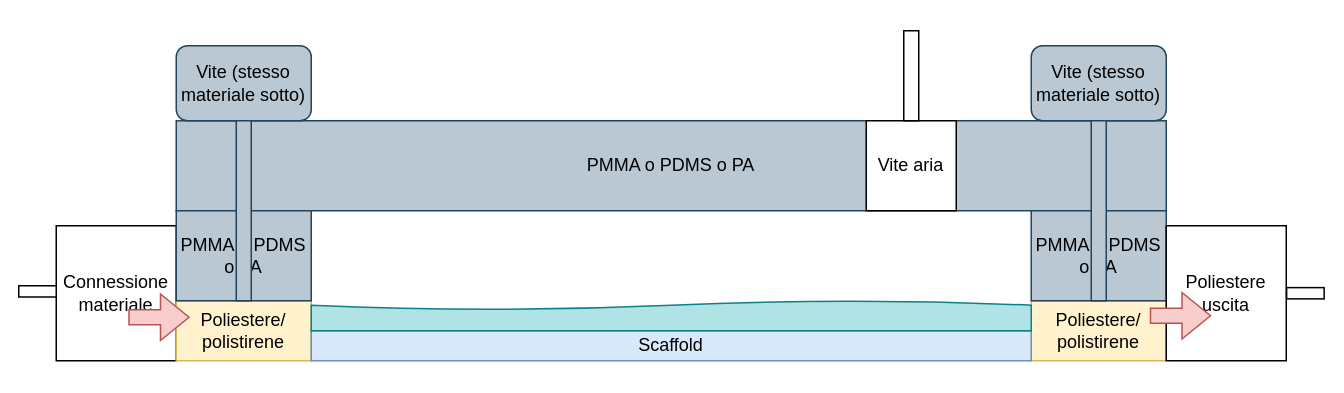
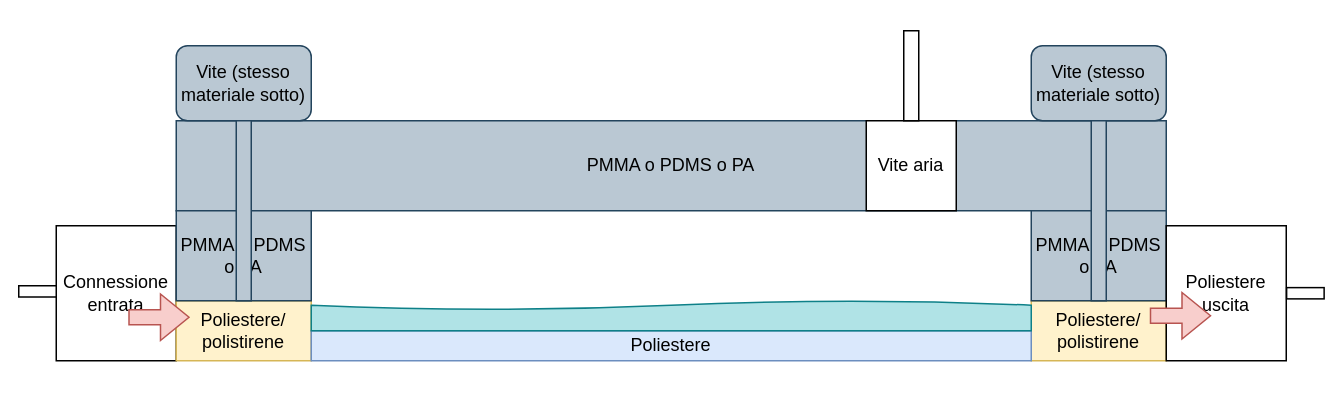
  <mxCell id="0" />
  <mxCell id="1" parent="0" />
- <mxCell id="2" value="Connessione materiale" style="rounded=0;whiteSpace=wrap;html=1;" vertex="1" parent="1"><mxGeometry x="37" y="150" width="80" height="90" as="geometry" /></mxCell>
+ <mxCell id="2" value="Connessione entrata" style="rounded=0;whiteSpace=wrap;html=1;" vertex="1" parent="1"><mxGeometry x="37" y="150" width="80" height="90" as="geometry" /></mxCell>
  <mxCell id="3" value="PMMA o PDMS o PA" style="rounded=0;whiteSpace=wrap;html=1;fillColor=#bac8d3;strokeColor=#23445d;" vertex="1" parent="1"><mxGeometry x="117" y="80" width="660" height="60" as="geometry" /></mxCell>
  <mxCell id="4" value="&lt;div&gt;Poliestere/&lt;/div&gt;&lt;div&gt;polistirene&lt;/div&gt;" style="rounded=0;whiteSpace=wrap;html=1;fillColor=#fff2cc;strokeColor=#d6b656;" vertex="1" parent="1"><mxGeometry x="117" y="200" width="90" height="40" as="geometry" /></mxCell>
  <mxCell id="5" value="&lt;div&gt;Poliestere/&lt;/div&gt;&lt;div&gt;polistirene&lt;/div&gt;" style="rounded=0;whiteSpace=wrap;html=1;fillColor=#fff2cc;strokeColor=#d6b656;" vertex="1" parent="1"><mxGeometry x="687" y="200" width="90" height="40" as="geometry" /></mxCell>
- <mxCell id="6" value="Scaffold" style="rounded=0;whiteSpace=wrap;html=1;fillColor=#dae8fc;strokeColor=#6c8ebf;" vertex="1" parent="1"><mxGeometry x="207" y="220" width="480" height="20" as="geometry" /></mxCell>
+ <mxCell id="6" value="Poliestere" style="rounded=0;whiteSpace=wrap;html=1;fillColor=#dae8fc;strokeColor=#6c8ebf;" vertex="1" parent="1"><mxGeometry x="207" y="220" width="480" height="20" as="geometry" /></mxCell>
  <mxCell id="7" value="PMMA o PDMS o PA" style="rounded=0;whiteSpace=wrap;html=1;fillColor=#bac8d3;strokeColor=#23445d;" vertex="1" parent="1"><mxGeometry x="117" y="140" width="90" height="60" as="geometry" /></mxCell>
  <mxCell id="8" value="&lt;div&gt;PMMA o PDMS&lt;/div&gt;&lt;div&gt;o PA&lt;br&gt;&lt;/div&gt;" style="rounded=0;whiteSpace=wrap;html=1;fillColor=#bac8d3;strokeColor=#23445d;" vertex="1" parent="1"><mxGeometry x="687" y="140" width="90" height="60" as="geometry" /></mxCell>
  <mxCell id="9" value="Vite (stesso materiale sotto)" style="rounded=1;whiteSpace=wrap;html=1;fillColor=#bac8d3;strokeColor=#23445d;" vertex="1" parent="1"><mxGeometry x="117" y="30" width="90" height="50" as="geometry" /></mxCell>
  <mxCell id="10" value="Vite (stesso materiale sotto)" style="rounded=1;whiteSpace=wrap;html=1;fillColor=#bac8d3;strokeColor=#23445d;" vertex="1" parent="1"><mxGeometry x="687" y="30" width="90" height="50" as="geometry" /></mxCell>
  <mxCell id="11" value="" style="shape=document;whiteSpace=wrap;html=1;boundedLbl=1;rotation=-180;fillColor=#b0e3e6;strokeColor=#0e8088;" vertex="1" parent="1"><mxGeometry x="207" y="200" width="480" height="20" as="geometry" /></mxCell>
  <mxCell id="12" value="" style="shape=flexArrow;endArrow=classic;html=1;rounded=0;fillColor=#f8cecc;strokeColor=#b85450;entryX=0;entryY=0.25;entryDx=0;entryDy=0;" edge="1" parent="1"><mxGeometry width="50" height="50" relative="1" as="geometry"><mxPoint x="85" y="211" as="sourcePoint" /><mxPoint x="126" y="211" as="targetPoint" /></mxGeometry></mxCell>
  <mxCell id="13" value="" style="rounded=0;whiteSpace=wrap;html=1;fillColor=#bac8d3;strokeColor=#23445d;" vertex="1" parent="1"><mxGeometry x="157" y="80" width="10" height="120" as="geometry" /></mxCell>
  <mxCell id="14" value="" style="rounded=0;whiteSpace=wrap;html=1;fillColor=#bac8d3;strokeColor=#23445d;" vertex="1" parent="1"><mxGeometry x="727" y="80" width="10" height="120" as="geometry" /></mxCell>
  <mxCell id="15" value="Poliestere uscita" style="rounded=0;whiteSpace=wrap;html=1;" vertex="1" parent="1"><mxGeometry x="777" y="150" width="80" height="90" as="geometry" /></mxCell>
  <mxCell id="16" value="" style="shape=flexArrow;endArrow=classic;html=1;rounded=0;fontStyle=1;fillColor=#f8cecc;strokeColor=#b85450;" edge="1" parent="1"><mxGeometry width="50" height="50" relative="1" as="geometry"><mxPoint x="766" y="210" as="sourcePoint" /><mxPoint x="807" y="210" as="targetPoint" /></mxGeometry></mxCell>
  <mxCell id="17" value="Vite aria" style="rounded=0;whiteSpace=wrap;html=1;" vertex="1" parent="1"><mxGeometry x="577" y="80" width="60" height="60" as="geometry" /></mxCell>
  <mxCell id="18" value="" style="rounded=0;whiteSpace=wrap;html=1;" vertex="1" parent="1"><mxGeometry x="602" y="20" width="10" height="60" as="geometry" /></mxCell>
  <mxCell id="19" value="" style="rounded=0;whiteSpace=wrap;html=1;rotation=-90;" vertex="1" parent="1"><mxGeometry x="20.75" y="181.25" width="7.5" height="25" as="geometry" /></mxCell>
  <mxCell id="20" value="" style="rounded=0;whiteSpace=wrap;html=1;rotation=-90;" vertex="1" parent="1"><mxGeometry x="866" y="182.5" width="7.5" height="25" as="geometry" /></mxCell>
